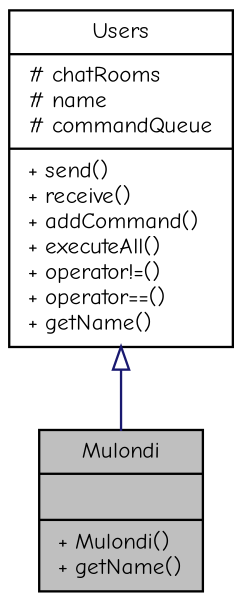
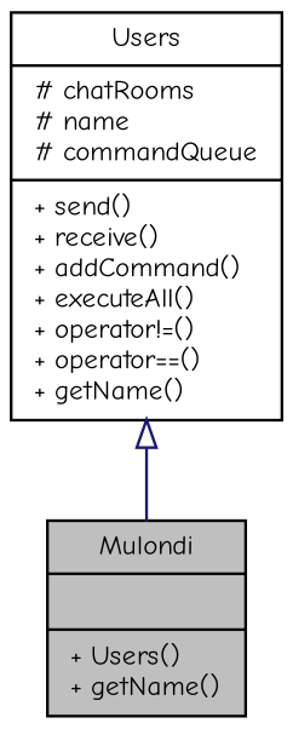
  digraph {
    fontname="Comic Neue"
    node [color=black fontname="Comic Neue" fontsize=10 shape=record style=filled]
-   n1 [fillcolor=grey75 fontcolor=black height=0.2 label="{Mulondi\n||+ Mulondi()\l+ getName()\l}" width=0.4]
+   n1 [fillcolor=grey75 fontcolor=black height=0.2 label="{Mulondi\n||+ Users()\l+ getName()\l}" width=0.4]
    n2 [fillcolor=white height=0.2 label="{Users\n|# chatRooms\l# name\l# commandQueue\l|+ send()\l+ receive()\l+ addCommand()\l+ executeAll()\l+ operator!=()\l+ operator==()\l+ getName()\l}" width=0.4]
    n2 -> n1 [arrowtail=onormal color=midnightblue dir=back fontname="Comic Neue" fontsize=10 labelfontname=Helvetica labelfontsize=10 style=solid]
  }
